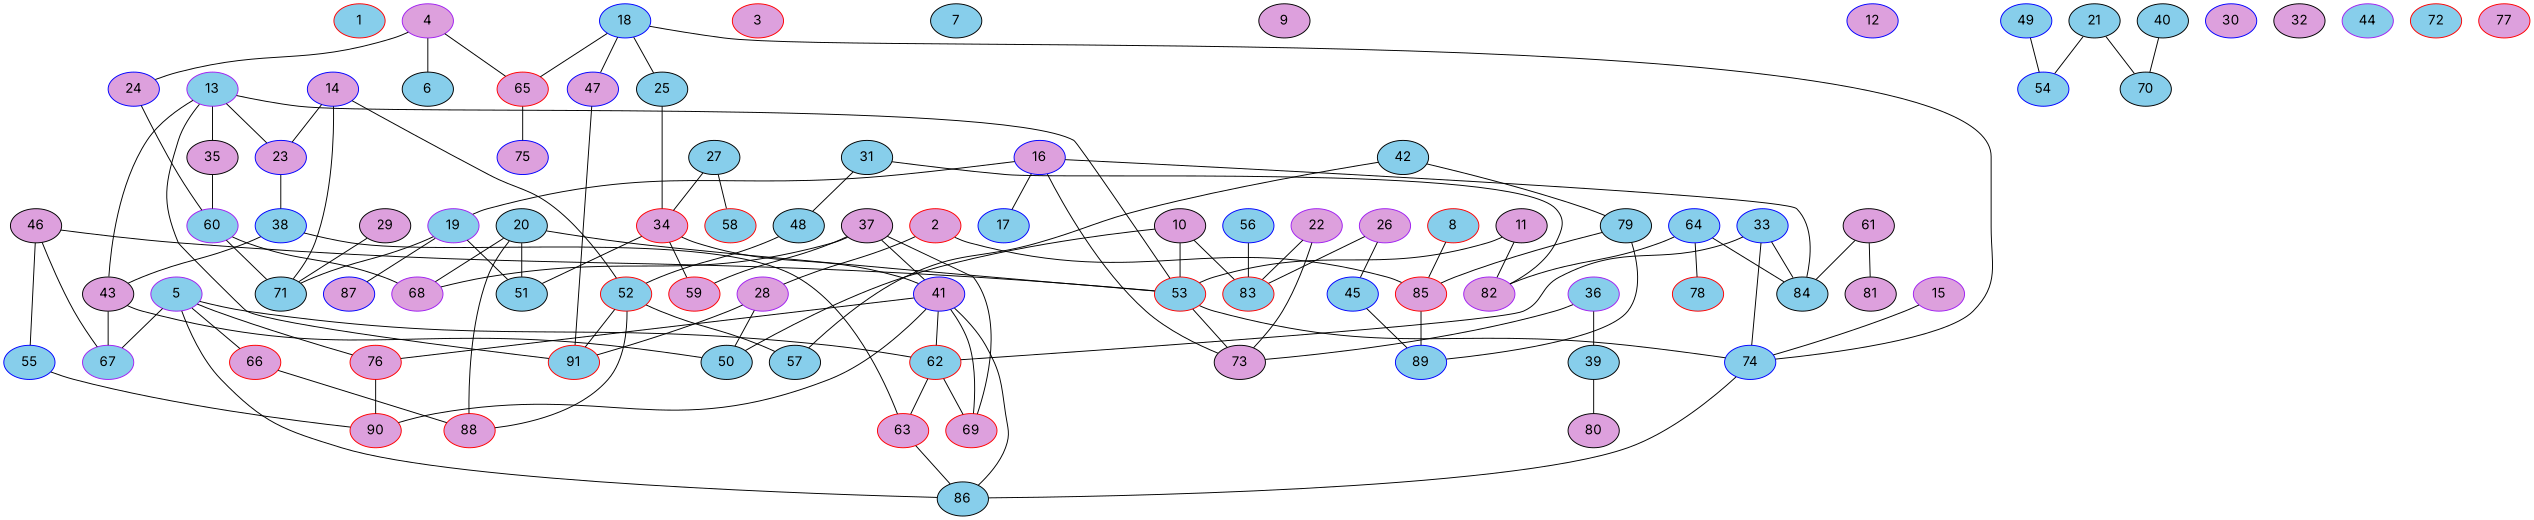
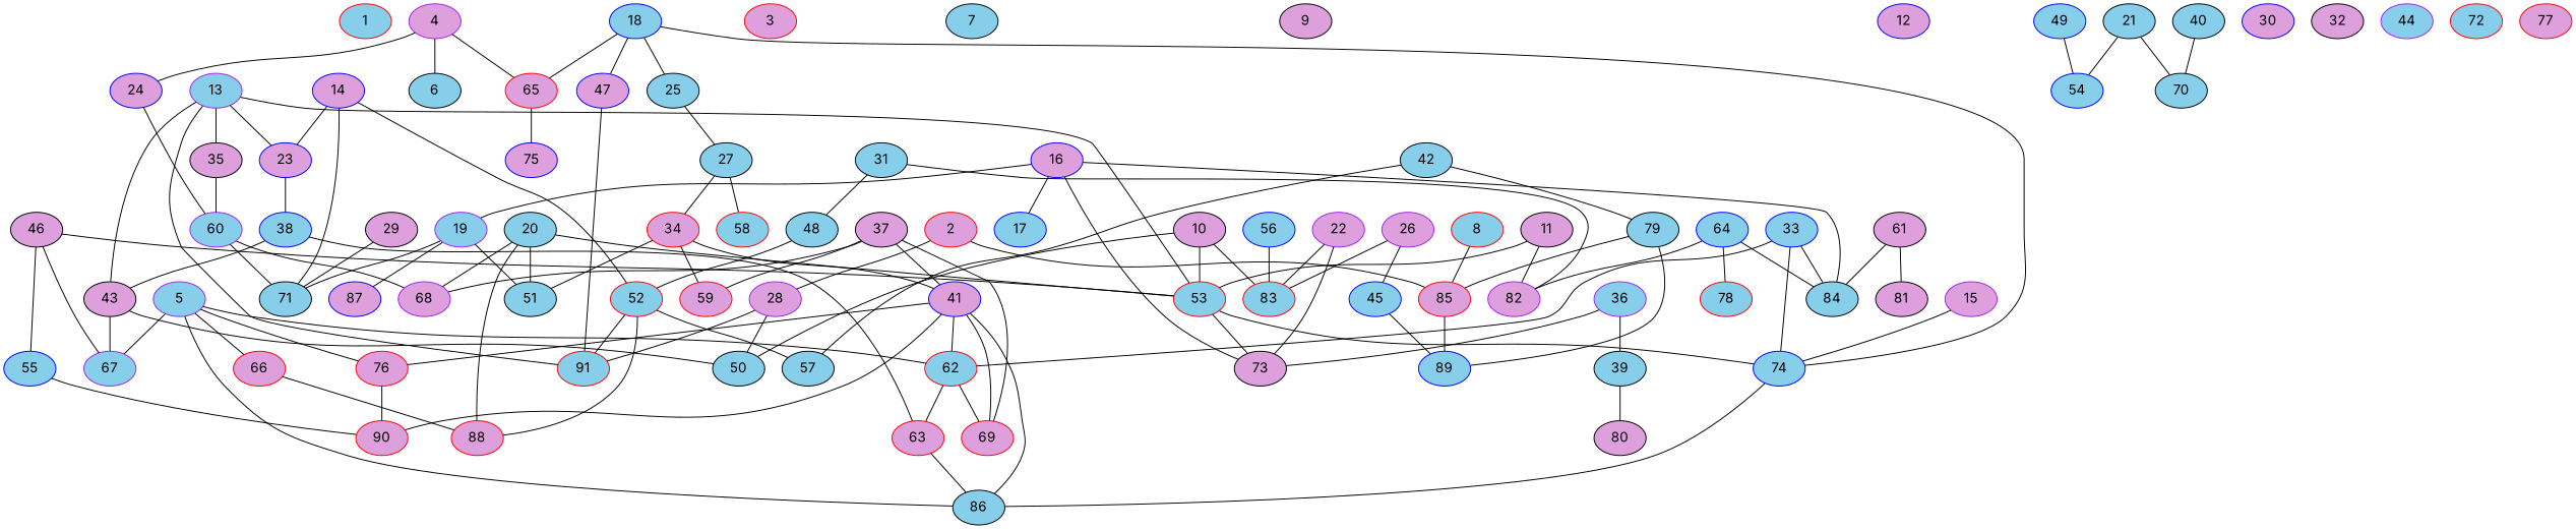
  graph {
    fontname=Inter
    node [color=black fillcolor=skyblue fontname=Inter style=filled]
    edge [fontname=Inter]
    1 [color=red]
    2 [color=red fillcolor=plum]
    28 [color=purple fillcolor=plum]
    85 [color=red fillcolor=plum]
    50
    91 [color=red]
    89 [color=blue]
    3 [color=red fillcolor=plum]
    4 [color=purple fillcolor=plum]
    6
    24 [color=blue fillcolor=plum]
    65 [color=red fillcolor=plum]
    60 [color=purple]
    75 [color=blue fillcolor=plum]
    5 [color=purple]
    62 [color=red]
    66 [color=red fillcolor=plum]
    67 [color=purple]
    76 [color=red fillcolor=plum]
    86
    69 [color=red fillcolor=plum]
    63 [color=red fillcolor=plum]
    88 [color=red fillcolor=plum]
    90 [color=red fillcolor=plum]
    7
    8 [color=red]
    9 [fillcolor=plum]
    10 [fillcolor=plum]
    53 [color=red]
    83 [color=red]
    74 [color=blue]
    73 [fillcolor=plum]
    11 [fillcolor=plum]
    82 [color=purple fillcolor=plum]
    12 [color=blue fillcolor=plum]
    13 [color=purple]
    23 [color=blue fillcolor=plum]
    35 [fillcolor=plum]
    43 [fillcolor=plum]
    38 [color=blue]
    14 [color=blue fillcolor=plum]
    52 [color=red]
    71
    57
    15 [color=purple fillcolor=plum]
    16 [color=blue fillcolor=plum]
    17 [color=blue]
    19 [color=purple]
    84
    51
    87 [color=blue fillcolor=plum]
    18 [color=blue]
    25
    47 [color=blue fillcolor=plum]
    27
    20
    68 [color=purple fillcolor=plum]
    54 [color=blue]
    21
    70
    22 [color=purple fillcolor=plum]
    34 [color=red fillcolor=plum]
    58 [color=red]
    26 [color=purple fillcolor=plum]
    45 [color=blue]
    41 [color=blue fillcolor=plum]
    59 [color=red fillcolor=plum]
    29 [fillcolor=plum]
    30 [color=blue fillcolor=plum]
    31
    48
    32 [fillcolor=plum]
    33 [color=blue]
    36 [color=purple]
    39
    80 [fillcolor=plum]
    37 [fillcolor=plum]
    55 [color=blue]
    40
    42
    79
    44 [color=purple]
    46 [fillcolor=plum]
    49 [color=blue]
    56 [color=blue]
    61 [fillcolor=plum]
    81 [fillcolor=plum]
    64 [color=blue]
    78 [color=red]
    72 [color=red]
    77 [color=red fillcolor=plum]
    2 -- 28
    2 -- 85
    28 -- 50
    28 -- 91
    85 -- 89
    4 -- 6
    4 -- 24
    4 -- 65
    24 -- 60
    65 -- 75
    60 -- 71
    60 -- 68
    5 -- 62
    5 -- 66
    5 -- 67
    5 -- 76
    5 -- 86
    62 -- 69
    62 -- 63
    66 -- 88
    76 -- 90
    63 -- 86
    8 -- 85
    10 -- 50
    10 -- 53
    10 -- 83
    53 -- 74
    53 -- 73
    74 -- 86
    11 -- 53
    11 -- 82
    13 -- 91
    13 -- 53
    13 -- 23
    13 -- 35
    13 -- 43
    23 -- 38
    35 -- 60
    43 -- 50
    43 -- 67
    38 -- 63
    38 -- 43
    14 -- 23
    14 -- 52
    14 -- 71
    52 -- 91
    52 -- 88
    52 -- 57
    15 -- 74
    16 -- 73
    16 -- 17
    16 -- 19
    16 -- 84
    19 -- 71
    19 -- 51
    19 -- 87
    18 -- 65
    18 -- 74
    18 -- 25
    18 -- 47
-   25 -- 34
+   25 -- 27
    47 -- 91
    27 -- 34
    27 -- 58
    20 -- 88
    20 -- 53
    20 -- 51
    20 -- 68
    21 -- 54
    21 -- 70
    22 -- 83
    22 -- 73
    34 -- 51
    34 -- 41
    34 -- 59
    26 -- 83
    26 -- 45
    45 -- 89
    41 -- 62
    41 -- 76
    41 -- 86
    41 -- 69
    41 -- 90
    29 -- 71
    31 -- 82
    31 -- 48
    48 -- 52
    33 -- 62
    33 -- 74
    33 -- 84
    36 -- 73
    36 -- 39
    39 -- 80
    37 -- 69
    37 -- 68
    37 -- 41
    37 -- 59
    55 -- 90
    40 -- 70
    42 -- 57
    42 -- 79
    79 -- 85
    79 -- 89
    46 -- 67
    46 -- 53
    46 -- 55
    49 -- 54
    56 -- 83
    61 -- 84
    61 -- 81
    64 -- 82
    64 -- 84
    64 -- 78
  }
